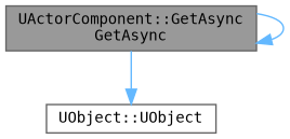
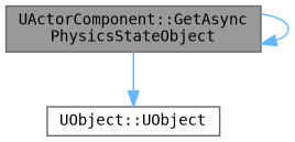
  digraph {
    rankdir=TB
    fontname="DejaVu Sans Mono"
    node [fontname="DejaVu Sans Mono" fontsize=10 shape=box style=filled]
    edge [color=steelblue1 fontname="DejaVu Sans Mono" fontsize=10 labelfontname=Helvetica labelfontsize=10 style=solid]
-   n1 [color=gray40 fillcolor=grey60 fontcolor=black height=0.2 label="UActorComponent::GetAsync\lGetAsync" width=0.4]
+   n1 [color=gray40 fillcolor=grey60 fontcolor=black height=0.2 label="UActorComponent::GetAsync\lPhysicsStateObject" width=0.4]
    n2 [color=grey40 fillcolor=white height=0.2 label="UObject::UObject" width=0.4]
    n1 -> n1
    n1 -> n2
  }
